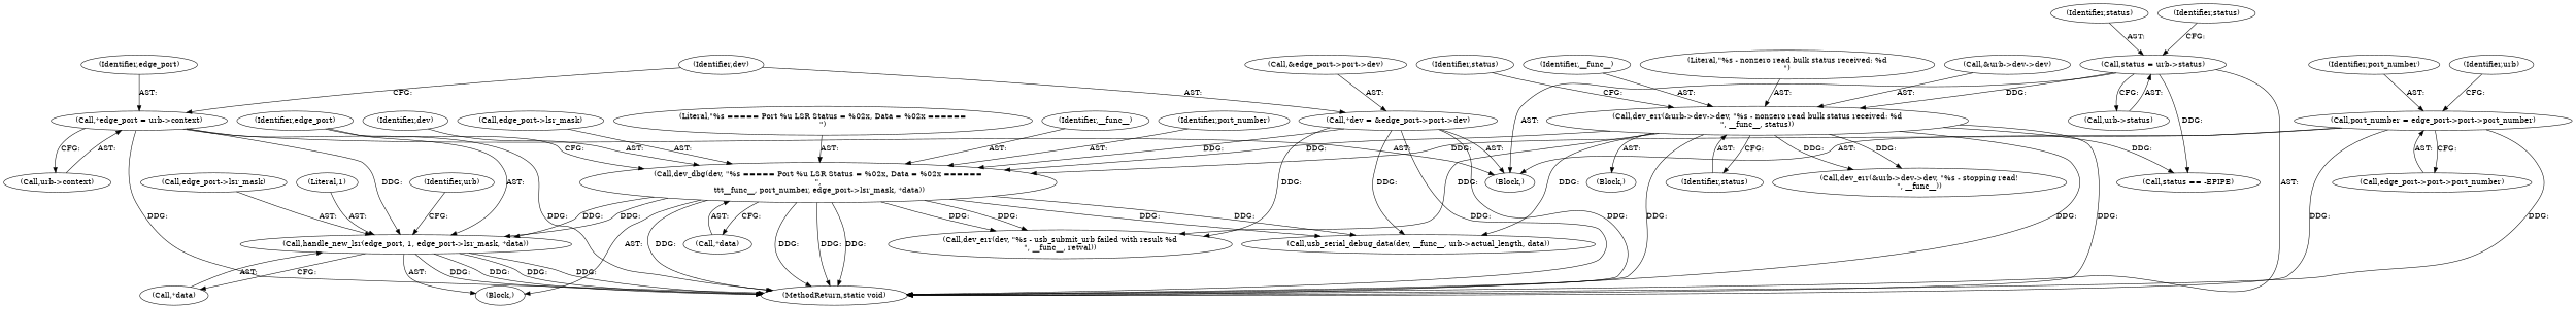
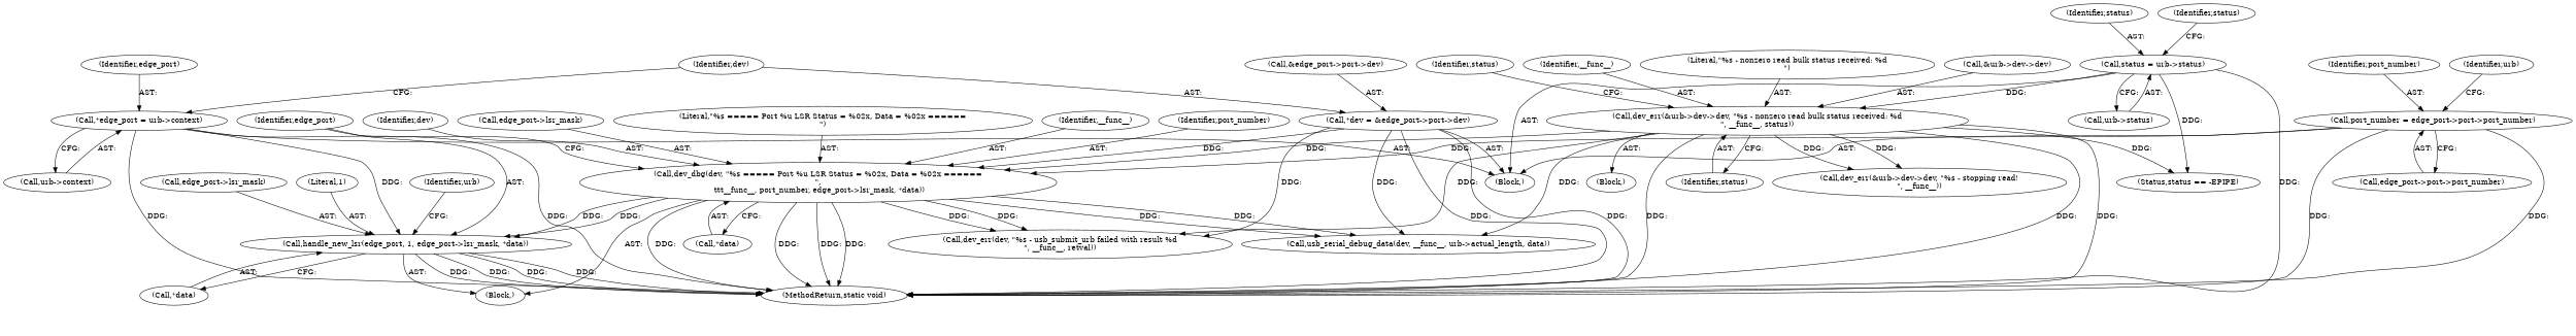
  digraph {
    n1 [label="(Call,handle_new_lsr(edge_port, 1, edge_port->lsr_mask, *data))"]
    n2 [label="(Block,)"]
    n3 [label="(Call,*data)"]
    n4 [label="(MethodReturn,static void)"]
    n5 [label="(Call,*edge_port = urb->context)"]
    n6 [label="(Call,urb->context)"]
    n7 [label="(Block,)"]
    n8 [label="(Call,dev_dbg(dev, \"%s ===== Port %u LSR Status = %02x, Data = %02x ======\n\",\n \t\t\t__func__, port_number, edge_port->lsr_mask, *data))"]
    n9 [label="(Call,dev_err(dev, \"%s - usb_submit_urb failed with result %d\n\", __func__, retval))"]
    n10 [label="(Call,usb_serial_debug_data(dev, __func__, urb->actual_length, data))"]
    n11 [label="(Call,*data)"]
    n12 [label="(Call,*dev = &edge_port->port->dev)"]
    n13 [label="(Call,&edge_port->port->dev)"]
    n14 [label="(Call,dev_err(&urb->dev->dev, \"%s - nonzero read bulk status received: %d\n\", __func__, status))"]
-   n15 [label="(Call,status == -EPIPE)"]
+   n15 [label="(Status,status == -EPIPE)"]
    n16 [label="(Call,dev_err(&urb->dev->dev, \"%s - stopping read!\n\", __func__))"]
    n17 [label="(Identifier,status)"]
    n18 [label="(Block,)"]
    n19 [label="(Call,status = urb->status)"]
    n20 [label="(Call,urb->status)"]
    n21 [label="(Call,port_number = edge_port->port->port_number)"]
    n22 [label="(Call,edge_port->port->port_number)"]
    n23 [label="(Identifier,edge_port)"]
    n24 [label="(Identifier,urb)"]
    n25 [label="(Literal,\"%s ===== Port %u LSR Status = %02x, Data = %02x ======\n\")"]
    n26 [label="(Identifier,status)"]
    n27 [label="(Identifier,status)"]
    n28 [label="(Identifier,__func__)"]
    n29 [label="(Identifier,__func__)"]
    n30 [label="(Identifier,port_number)"]
    n31 [label="(Call,edge_port->lsr_mask)"]
    n32 [label="(Literal,\"%s - nonzero read bulk status received: %d\n\")"]
    n33 [label="(Identifier,port_number)"]
    n34 [label="(Identifier,status)"]
    n35 [label="(Call,&urb->dev->dev)"]
    n36 [label="(Identifier,urb)"]
    n37 [label="(Identifier,dev)"]
    n38 [label="(Identifier,dev)"]
    n39 [label="(Call,edge_port->lsr_mask)"]
    n40 [label="(Identifier,edge_port)"]
    n41 [label="(Literal,1)"]
    n1 -> n2 [label="AST: "]
    n1 -> n3 [label="CFG: "]
    n1 -> n4 [label="DDG: "]
    n1 -> n4 [label="DDG: "]
    n1 -> n4 [label="DDG: "]
    n1 -> n4 [label="DDG: "]
    n3 -> n1 [label="AST: "]
    n5 -> n1 [label="DDG: "]
    n5 -> n4 [label="DDG: "]
    n5 -> n4 [label="DDG: "]
    n5 -> n6 [label="CFG: "]
    n5 -> n7 [label="AST: "]
    n6 -> n5 [label="AST: "]
    n8 -> n1 [label="DDG: "]
    n8 -> n1 [label="DDG: "]
    n8 -> n2 [label="AST: "]
    n8 -> n4 [label="DDG: "]
    n8 -> n4 [label="DDG: "]
    n8 -> n4 [label="DDG: "]
    n8 -> n4 [label="DDG: "]
    n8 -> n9 [label="DDG: "]
    n8 -> n9 [label="DDG: "]
    n8 -> n10 [label="DDG: "]
    n8 -> n10 [label="DDG: "]
    n8 -> n11 [label="CFG: "]
    n11 -> n8 [label="AST: "]
    n12 -> n4 [label="DDG: "]
    n12 -> n4 [label="DDG: "]
    n12 -> n7 [label="AST: "]
    n12 -> n8 [label="DDG: "]
    n12 -> n9 [label="DDG: "]
    n12 -> n10 [label="DDG: "]
    n13 -> n12 [label="AST: "]
    n14 -> n4 [label="DDG: "]
    n14 -> n4 [label="DDG: "]
    n14 -> n4 [label="DDG: "]
    n14 -> n8 [label="DDG: "]
    n14 -> n9 [label="DDG: "]
    n14 -> n10 [label="DDG: "]
    n14 -> n15 [label="DDG: "]
    n14 -> n16 [label="DDG: "]
    n14 -> n16 [label="DDG: "]
    n14 -> n17 [label="CFG: "]
    n14 -> n18 [label="AST: "]
    n17 -> n14 [label="AST: "]
-   n19 -> n4 [label="AST: "]
+   n19 -> n4 [label="DDG: "]
    n19 -> n7 [label="AST: "]
    n19 -> n14 [label="DDG: "]
    n19 -> n15 [label="DDG: "]
    n19 -> n20 [label="CFG: "]
    n20 -> n19 [label="AST: "]
    n21 -> n4 [label="DDG: "]
    n21 -> n4 [label="DDG: "]
    n21 -> n7 [label="AST: "]
    n21 -> n8 [label="DDG: "]
    n21 -> n22 [label="CFG: "]
    n22 -> n21 [label="AST: "]
    n23 -> n1 [label="AST: "]
    n23 -> n8 [label="CFG: "]
    n24 -> n1 [label="CFG: "]
    n25 -> n8 [label="AST: "]
    n26 -> n14 [label="CFG: "]
    n27 -> n19 [label="AST: "]
    n28 -> n14 [label="AST: "]
    n29 -> n8 [label="AST: "]
    n30 -> n21 [label="AST: "]
    n31 -> n1 [label="AST: "]
    n32 -> n14 [label="AST: "]
    n33 -> n8 [label="AST: "]
    n34 -> n19 [label="CFG: "]
    n35 -> n14 [label="AST: "]
    n36 -> n21 [label="CFG: "]
    n37 -> n8 [label="AST: "]
    n38 -> n5 [label="CFG: "]
    n38 -> n12 [label="AST: "]
    n39 -> n8 [label="AST: "]
    n40 -> n5 [label="AST: "]
    n41 -> n1 [label="AST: "]
  }
